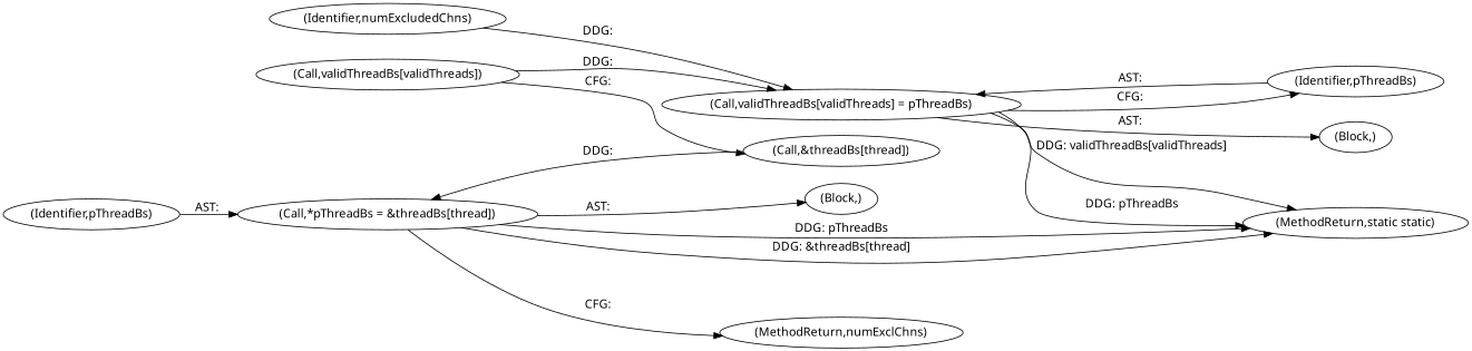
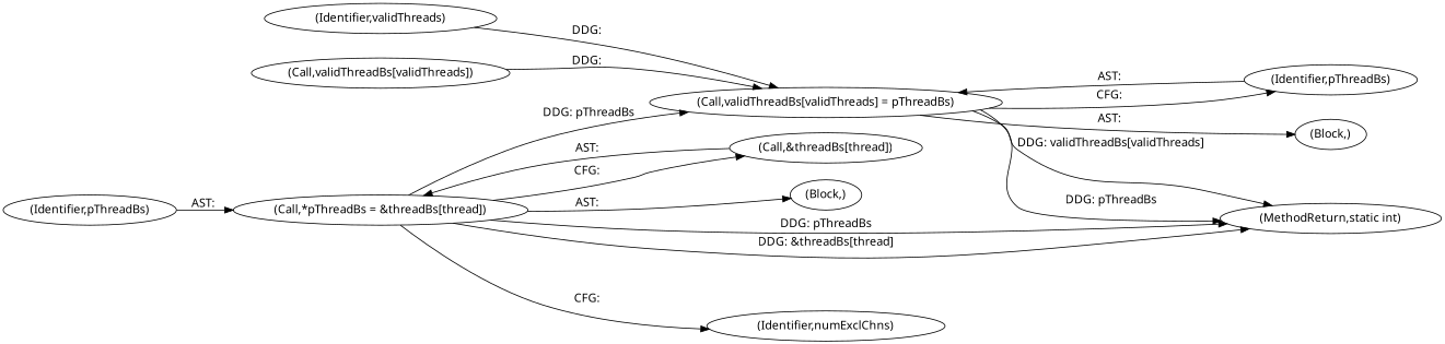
  digraph {
    fontname="Noto Sans"
    rankdir=LR
    node [fontname="Noto Sans"]
    edge [fontname="Noto Sans"]
    n1 [label="(Call,*pThreadBs = &threadBs[thread])"]
    n2 [label="(Call,validThreadBs[validThreads] = pThreadBs)"]
    n3 [label="(Block,)"]
    n4 [label="(Call,&threadBs[thread])"]
-   n5 [label="(MethodReturn,static static)"]
-   n6 [label="(MethodReturn,numExclChns)"]
+   n5 [label="(MethodReturn,static int)"]
+   n6 [label="(Identifier,numExclChns)"]
    n7 [label="(Block,)"]
    n8 [label="(Identifier,pThreadBs)"]
    n9 [label="(Identifier,pThreadBs)"]
-   n10 [label="(Identifier,numExcludedChns)"]
+   n10 [label="(Identifier,validThreads)"]
    n11 [label="(Call,validThreadBs[validThreads])"]
+   n1 -> n2 [label="DDG: pThreadBs"]
    n1 -> n3 [label="AST: "]
-   n11 -> n4 [label="CFG: "]
+   n1 -> n4 [label="CFG: "]
    n1 -> n5 [label="DDG: pThreadBs"]
    n1 -> n5 [label="DDG: &threadBs[thread]"]
    n1 -> n6 [label="CFG: "]
    n2 -> n5 [label="DDG: validThreadBs[validThreads]"]
    n2 -> n5 [label="DDG: pThreadBs"]
    n2 -> n7 [label="AST: "]
    n2 -> n8 [label="CFG: "]
-   n4 -> n1 [label="DDG: "]
+   n4 -> n1 [label="AST: "]
    n8 -> n2 [label="AST: "]
    n9 -> n1 [label="AST: "]
    n10 -> n2 [label="DDG: "]
    n11 -> n2 [label="DDG: "]
  }
